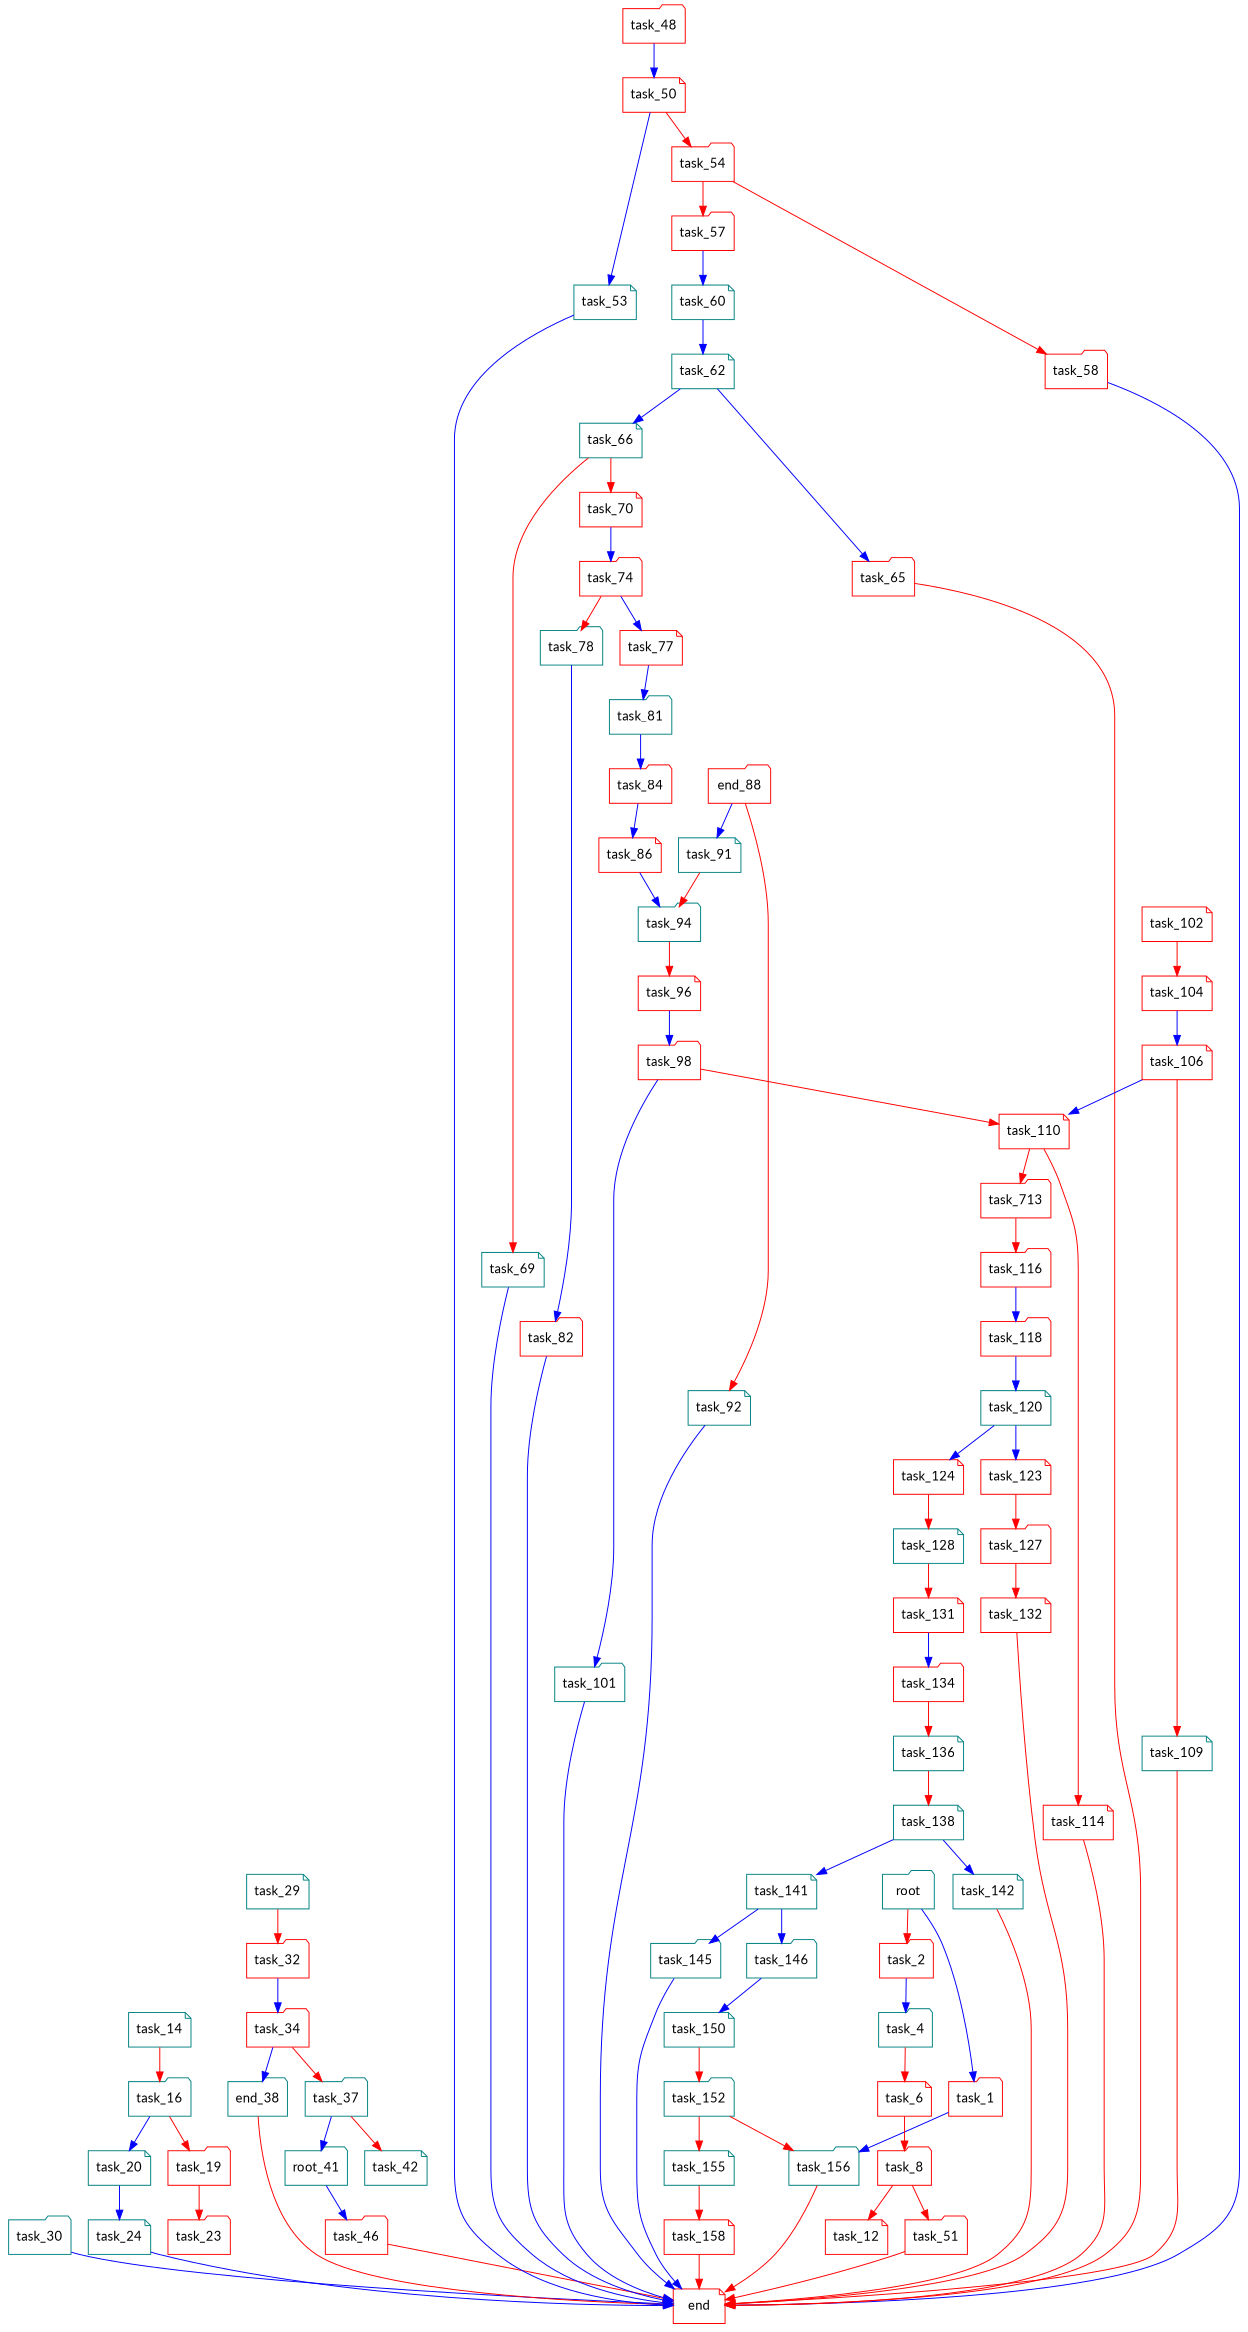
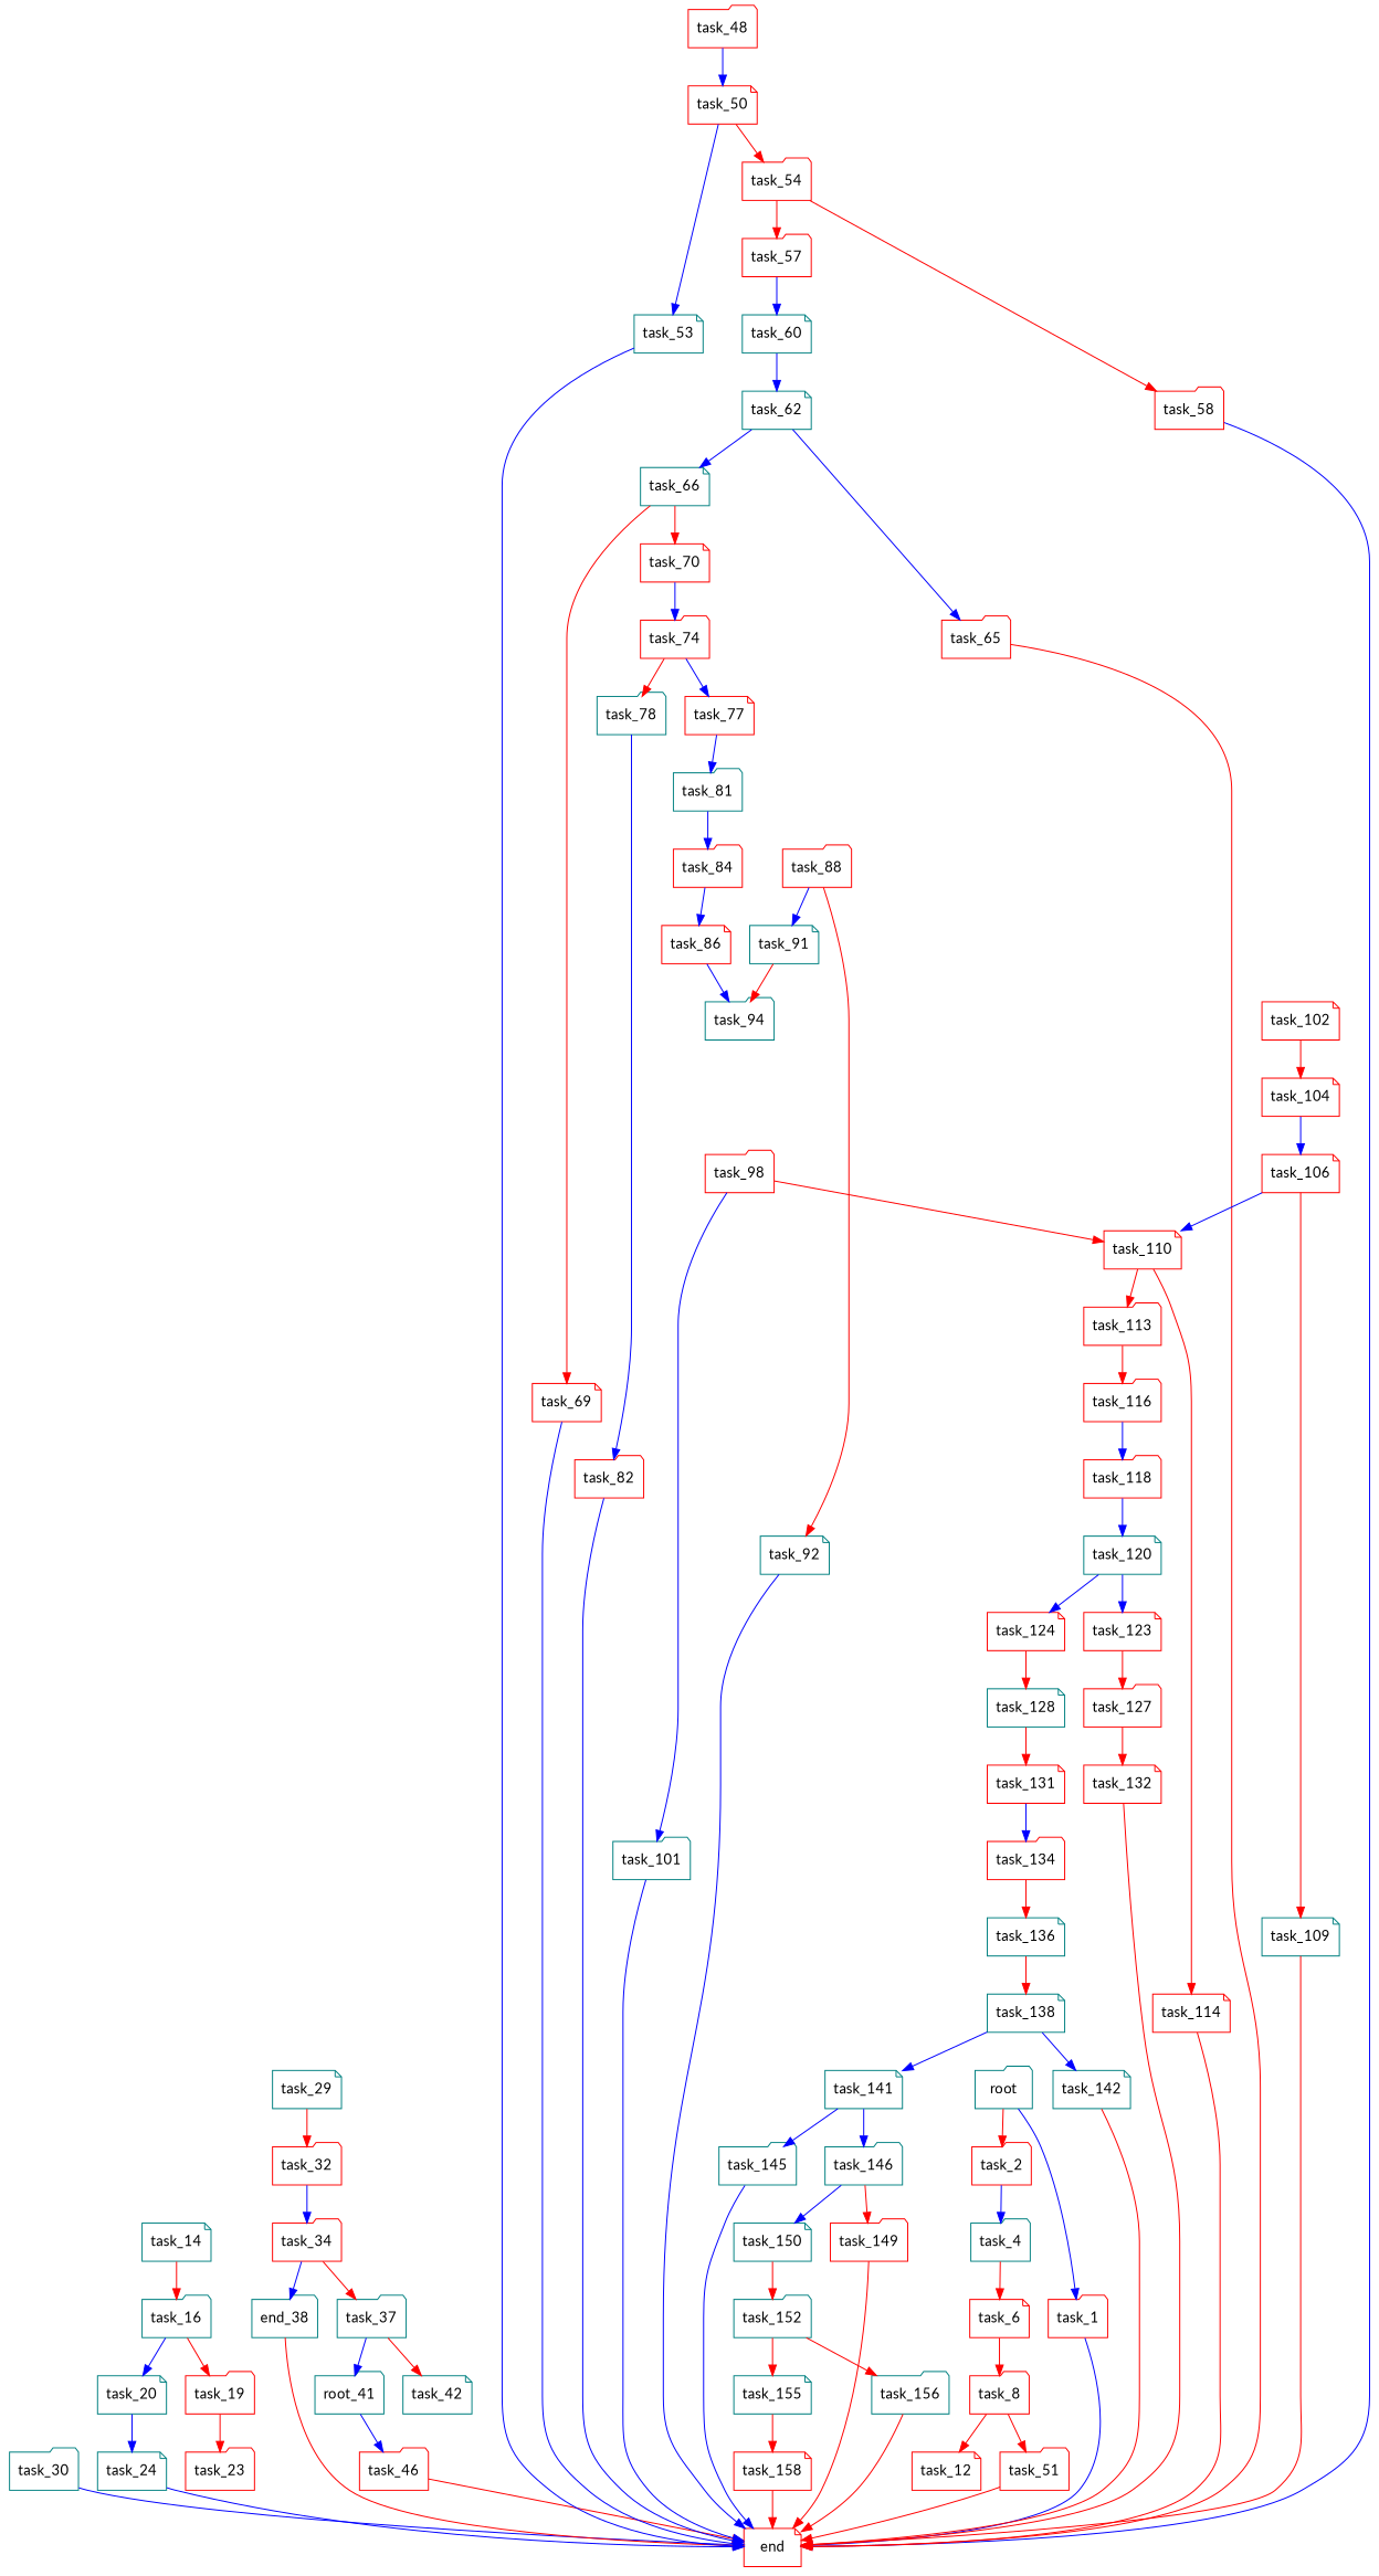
  digraph {
    fontname=Lato
    node [color=red fontname=Lato shape=folder]
    edge [color=red fontname=Lato]
    root [color=teal]
    task_1
    task_2
    end [shape=note]
    task_4 [color=teal]
    task_6 [shape=note]
    task_8
    n8 [label=task_51]
    task_12 [shape=note]
    task_14 [color=teal shape=note]
    task_16 [color=teal]
    task_19
    task_20 [color=teal shape=note]
    task_23
    task_24 [color=teal shape=note]
    task_29 [color=teal shape=note]
    task_32
    task_30 [color=teal]
    task_34
    task_37 [color=teal]
    n21 [color=teal label=end_38]
    n22 [color=teal label=root_41]
    task_42 [color=teal shape=note]
    task_46
    task_50 [shape=note]
    task_48
    task_53 [color=teal shape=note]
    task_54
    task_57
    task_58
    task_60 [color=teal shape=note]
    task_62 [color=teal shape=note]
    task_65
    task_66 [color=teal shape=note]
-   task_69 [color=teal shape=note]
+   task_69 [shape=note]
    task_70 [shape=note]
    task_74
    task_77 [shape=note]
    task_78 [color=teal]
    task_81 [color=teal]
    task_82
    task_84
    task_86 [shape=note]
    task_94 [color=teal]
    task_91 [color=teal shape=note]
-   task_88 [label=end_88]
+   task_88
    task_92 [color=teal shape=note]
-   task_96 [shape=note]
    task_98
    task_101 [color=teal]
    task_110 [shape=note]
    task_102 [shape=note]
    task_104 [shape=note]
    task_106 [shape=note]
    task_109 [color=teal shape=note]
-   task_113 [label=task_713]
+   task_113
    task_114 [shape=note]
    task_116
    task_118
    task_120 [color=teal shape=note]
    task_123 [shape=note]
    task_124 [shape=note]
    task_127
    task_128 [color=teal shape=note]
    task_132 [shape=note]
    task_131 [shape=note]
    task_134
    task_136 [color=teal shape=note]
    task_138 [color=teal shape=note]
    task_141 [color=teal shape=note]
    task_142 [color=teal shape=note]
    task_145 [color=teal]
    task_146 [color=teal]
+   task_149
    task_150 [color=teal shape=note]
    task_152 [color=teal]
    task_155 [color=teal shape=note]
    task_156 [color=teal]
    task_158 [shape=note]
    root -> task_1 [color=blue]
    root -> task_2
-   task_1 -> task_156 [color=blue]
+   task_1 -> end [color=blue]
    task_2 -> task_4 [color=blue]
    task_4 -> task_6
    task_6 -> task_8
    task_8 -> n8
    task_8 -> task_12
    n8 -> end
    task_14 -> task_16
    task_16 -> task_19
    task_16 -> task_20 [color=blue]
    task_19 -> task_23
    task_20 -> task_24 [color=blue]
    task_24 -> end [color=blue]
    task_29 -> task_32
    task_32 -> task_34 [color=blue]
    task_30 -> end [color=blue]
    task_34 -> task_37
    task_34 -> n21 [color=blue]
    task_37 -> n22 [color=blue]
    task_37 -> task_42
    n21 -> end
    n22 -> task_46 [color=blue]
    task_46 -> end
    task_50 -> task_53 [color=blue]
    task_50 -> task_54
    task_48 -> task_50 [color=blue]
    task_53 -> end [color=blue]
    task_54 -> task_57
    task_54 -> task_58
    task_57 -> task_60 [color=blue]
    task_58 -> end [color=blue]
    task_60 -> task_62 [color=blue]
    task_62 -> task_65 [color=blue]
    task_62 -> task_66 [color=blue]
    task_65 -> end
    task_66 -> task_69
    task_66 -> task_70
    task_69 -> end [color=blue]
    task_70 -> task_74 [color=blue]
    task_74 -> task_77 [color=blue]
    task_74 -> task_78
    task_77 -> task_81 [color=blue]
    task_78 -> task_82 [color=blue]
    task_81 -> task_84 [color=blue]
    task_82 -> end [color=blue]
    task_84 -> task_86 [color=blue]
    task_86 -> task_94 [color=blue]
-   task_94 -> task_96
    task_91 -> task_94
    task_88 -> task_91 [color=blue]
    task_88 -> task_92
    task_92 -> end [color=blue]
-   task_96 -> task_98 [color=blue]
    task_98 -> task_101 [color=blue]
    task_98 -> task_110
    task_101 -> end [color=blue]
    task_110 -> task_113
    task_110 -> task_114
    task_102 -> task_104
    task_104 -> task_106 [color=blue]
    task_106 -> task_110 [color=blue]
    task_106 -> task_109
    task_109 -> end
    task_113 -> task_116
    task_114 -> end
    task_116 -> task_118 [color=blue]
    task_118 -> task_120 [color=blue]
    task_120 -> task_123 [color=blue]
    task_120 -> task_124 [color=blue]
    task_123 -> task_127
    task_124 -> task_128
    task_127 -> task_132
    task_128 -> task_131
    task_132 -> end
    task_131 -> task_134 [color=blue]
    task_134 -> task_136
    task_136 -> task_138
    task_138 -> task_141 [color=blue]
    task_138 -> task_142 [color=blue]
    task_141 -> task_145 [color=blue]
    task_141 -> task_146 [color=blue]
    task_142 -> end
    task_145 -> end [color=blue]
+   task_146 -> task_149
    task_146 -> task_150 [color=blue]
+   task_149 -> end
    task_150 -> task_152
    task_152 -> task_155
    task_152 -> task_156
    task_155 -> task_158
    task_156 -> end
    task_158 -> end
  }
